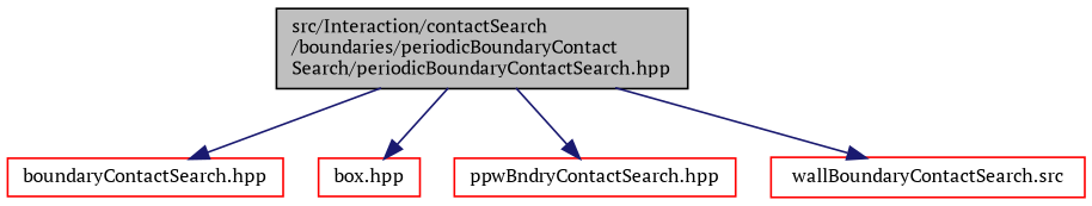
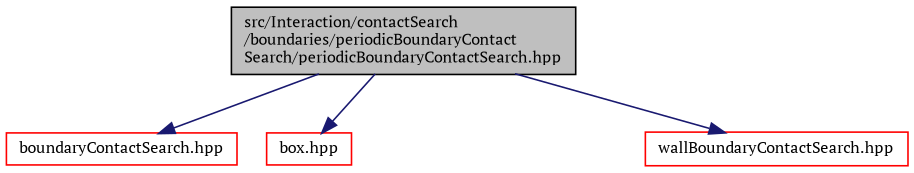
  digraph {
    fontname="PT Serif"
    node [color=red fillcolor=white fontname="PT Serif" fontsize=10 shape=record style=filled]
    edge [color=midnightblue fontname="PT Serif" fontsize=10 labelfontname=Helvetica labelfontsize=10 style=solid]
    n1 [color=black fillcolor=grey75 fontcolor=black height=0.2 label="src/Interaction/contactSearch\l/boundaries/periodicBoundaryContact\lSearch/periodicBoundaryContactSearch.hpp" width=0.4]
    n2 [height=0.2 label="boundaryContactSearch.hpp" width=0.4]
    n3 [height=0.2 label="box.hpp" width=0.4]
-   n4 [height=0.2 label="ppwBndryContactSearch.hpp" width=0.4]
-   n5 [height=0.2 label="wallBoundaryContactSearch.src" width=0.4]
+   n5 [height=0.2 label="wallBoundaryContactSearch.hpp" width=0.4]
    n1 -> n2
    n1 -> n3
-   n1 -> n4
    n1 -> n5
  }
